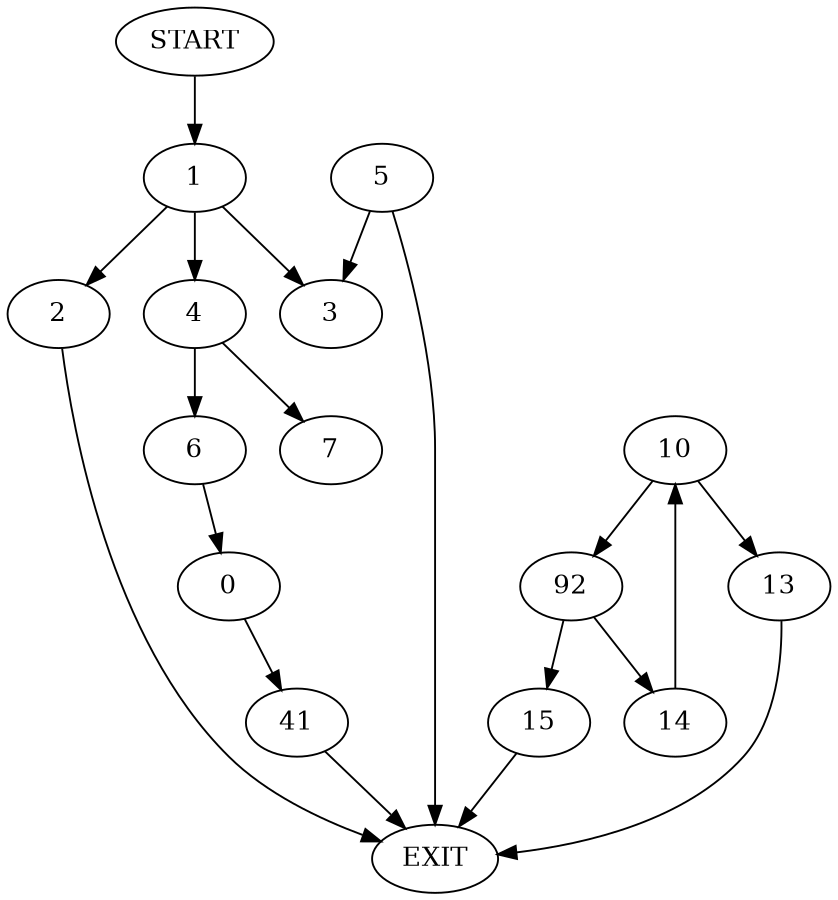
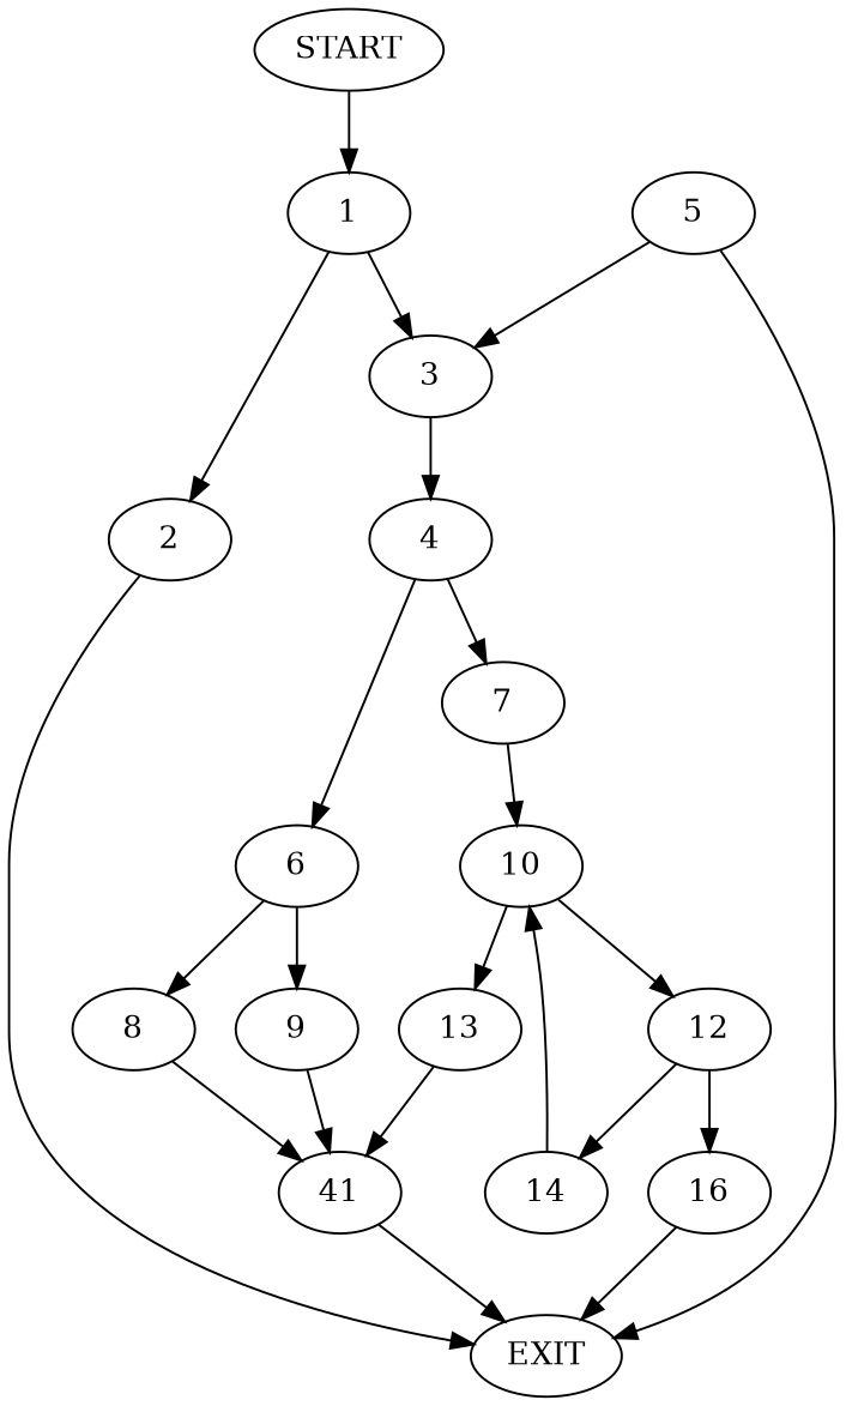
  digraph {
    n1 [label=START]
    1
    2
    3
    n5 [label=EXIT]
    4
    6
    7
    5
-   8 [label=0]
+   8
+   9
    10
    n13 [label=41]
-   12 [label=92]
+   12
    13
    14
-   15
+   15 [label=16]
    n1 -> 1
    1 -> 2
    1 -> 3
    2 -> n5
-   1 -> 4
+   3 -> 4
    4 -> 6
    4 -> 7
    6 -> 8
+   6 -> 9
+   7 -> 10
    5 -> 3
    5 -> n5
    8 -> n13
+   9 -> n13
    10 -> 12
    10 -> 13
    n13 -> n5
    12 -> 14
    12 -> 15
-   13 -> n5
+   13 -> n13
    14 -> 10
    15 -> n5
  }
